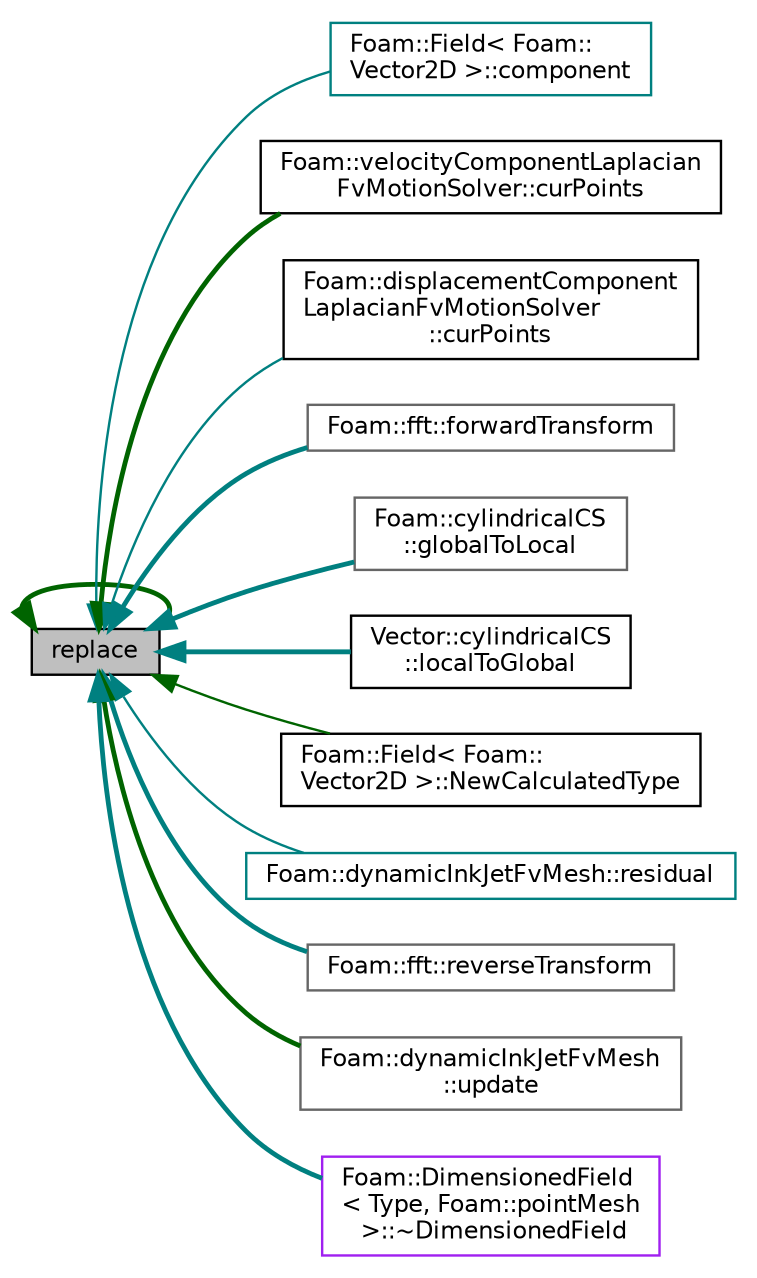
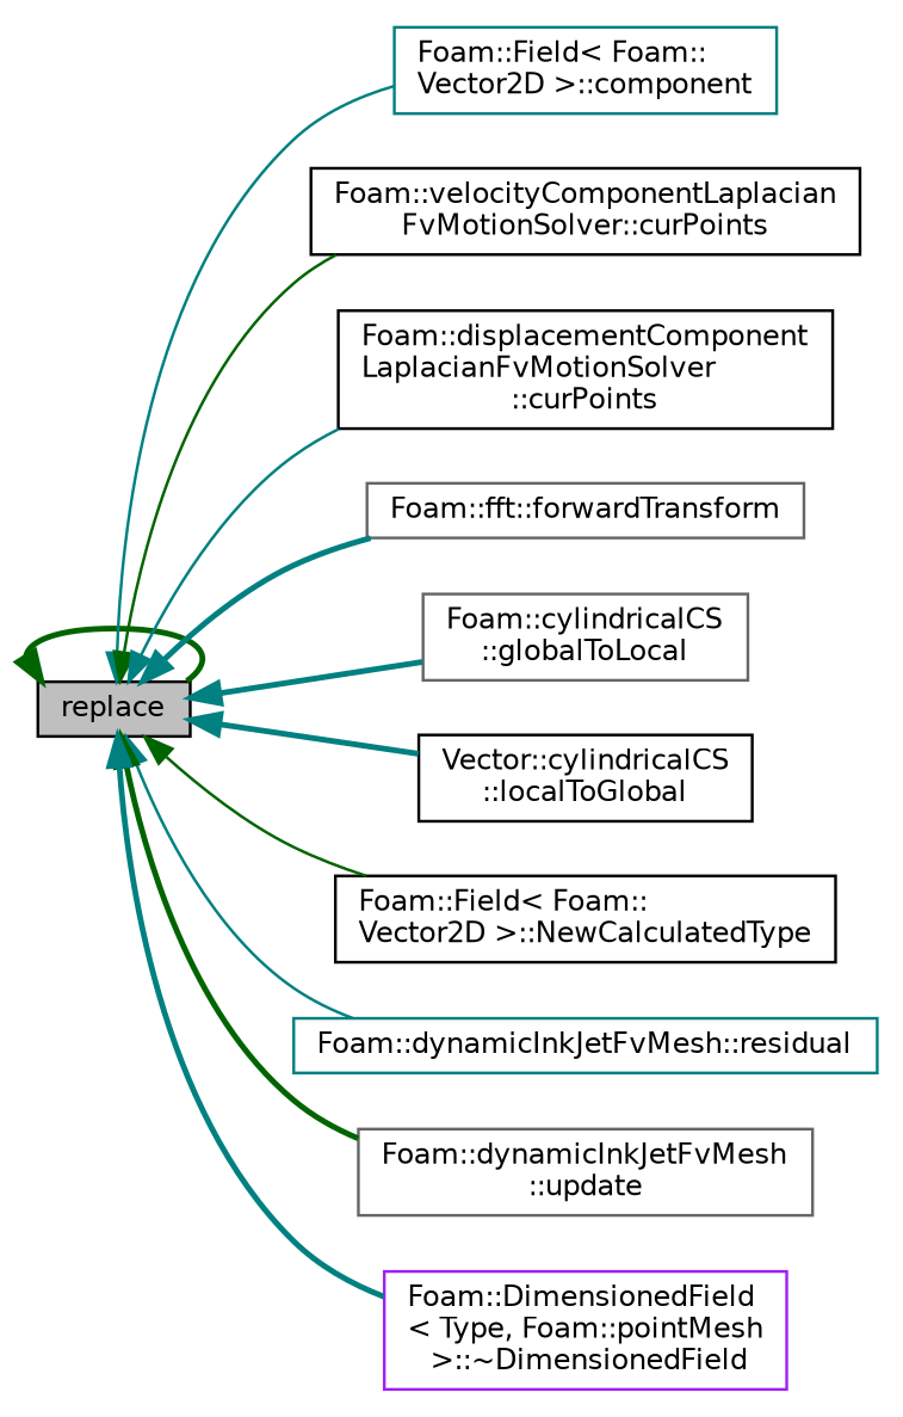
  digraph {
    rankdir=LR
    node [color=black fontname=Helvetica fontsize=10 shape=record]
    edge [color=teal dir=back fontname=Helvetica fontsize=10 labelfontname=Helvetica labelfontsize=10 style=bold]
    n1 [fillcolor=grey75 fontcolor=black height=0.2 label=replace style=filled width=0.4]
    n2 [color=teal height=0.2 label="Foam::Field\< Foam::\lVector2D \>::component" width=0.4]
    n3 [height=0.2 label="Foam::velocityComponentLaplacian\lFvMotionSolver::curPoints" width=0.4]
    n4 [height=0.2 label="Foam::displacementComponent\lLaplacianFvMotionSolver\l::curPoints" width=0.4]
    n5 [color=gray40 height=0.2 label="Foam::fft::forwardTransform" width=0.4]
    n6 [color=gray40 height=0.2 label="Foam::cylindricalCS\l::globalToLocal" width=0.4]
    n7 [height=0.2 label="Vector::cylindricalCS\l::localToGlobal" width=0.4]
    n8 [height=0.2 label="Foam::Field\< Foam::\lVector2D \>::NewCalculatedType" width=0.4]
    n9 [color=teal height=0.2 label="Foam::dynamicInkJetFvMesh::residual" width=0.4]
-   n10 [color=gray40 height=0.2 label="Foam::fft::reverseTransform" width=0.4]
    n11 [color=gray40 height=0.2 label="Foam::dynamicInkJetFvMesh\l::update" width=0.4]
    n12 [color=purple height=0.2 label="Foam::DimensionedField\l\< Type, Foam::pointMesh\l \>::~DimensionedField" width=0.4]
    n1 -> n1 [color=darkgreen]
    n1 -> n2 [style=solid]
-   n1 -> n3 [color=darkgreen]
+   n1 -> n3 [color=darkgreen style=solid]
    n1 -> n4 [style=solid]
    n1 -> n5
    n1 -> n6
    n1 -> n7
    n1 -> n8 [color=darkgreen style=solid]
    n1 -> n9 [style=solid]
-   n1 -> n10
    n1 -> n11 [color=darkgreen]
    n1 -> n12
  }
